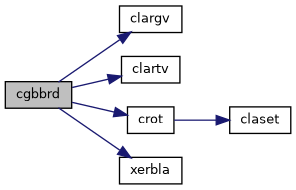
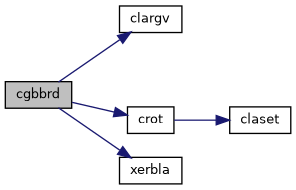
  digraph {
    rankdir=LR
    node [color=black fillcolor=white fontname=Helvetica fontsize=10 shape=record style=filled]
    edge [color=midnightblue fontname=Helvetica fontsize=10 labelfontname=Helvetica labelfontsize=10 style=solid]
    n1 [fillcolor=grey75 fontcolor=black height=0.2 label=cgbbrd width=0.4]
    n2 [height=0.2 label=clargv width=0.4]
-   n3 [height=0.2 label=clartv width=0.4]
    n4 [height=0.2 label=crot width=0.4]
    n5 [height=0.2 label=xerbla width=0.4]
    n6 [height=0.2 label=claset width=0.4]
    n1 -> n2
-   n1 -> n3
    n1 -> n4
    n1 -> n5
    n4 -> n6
  }
